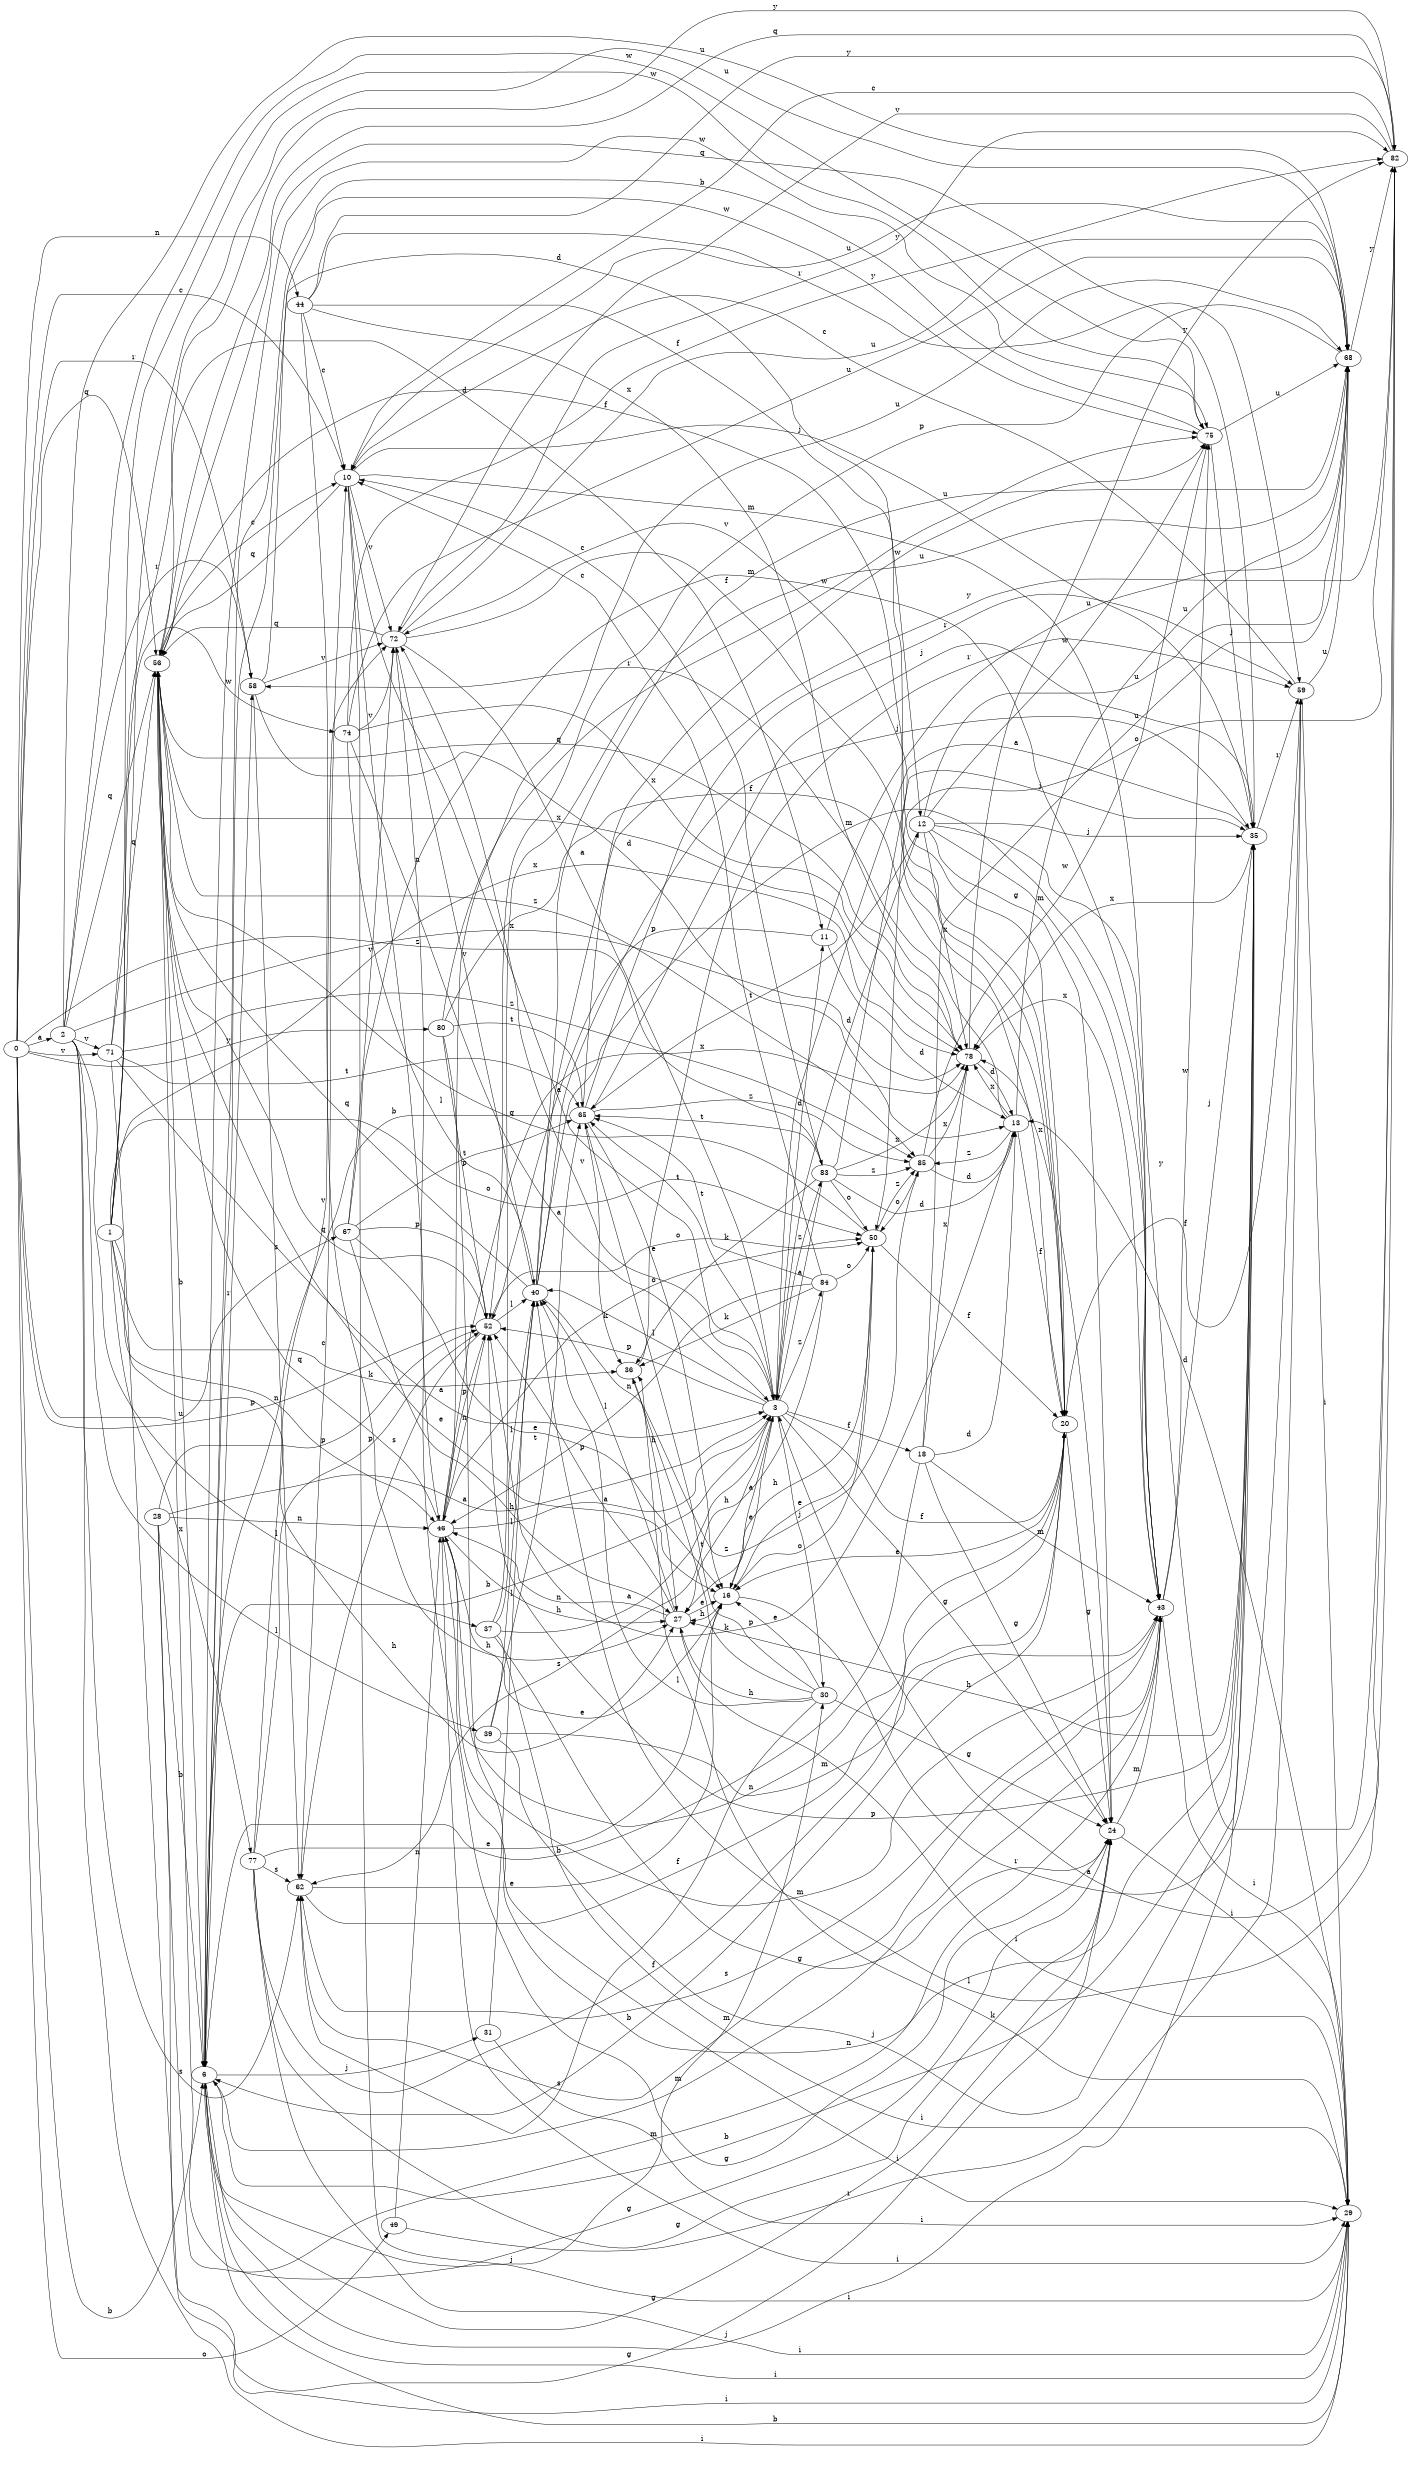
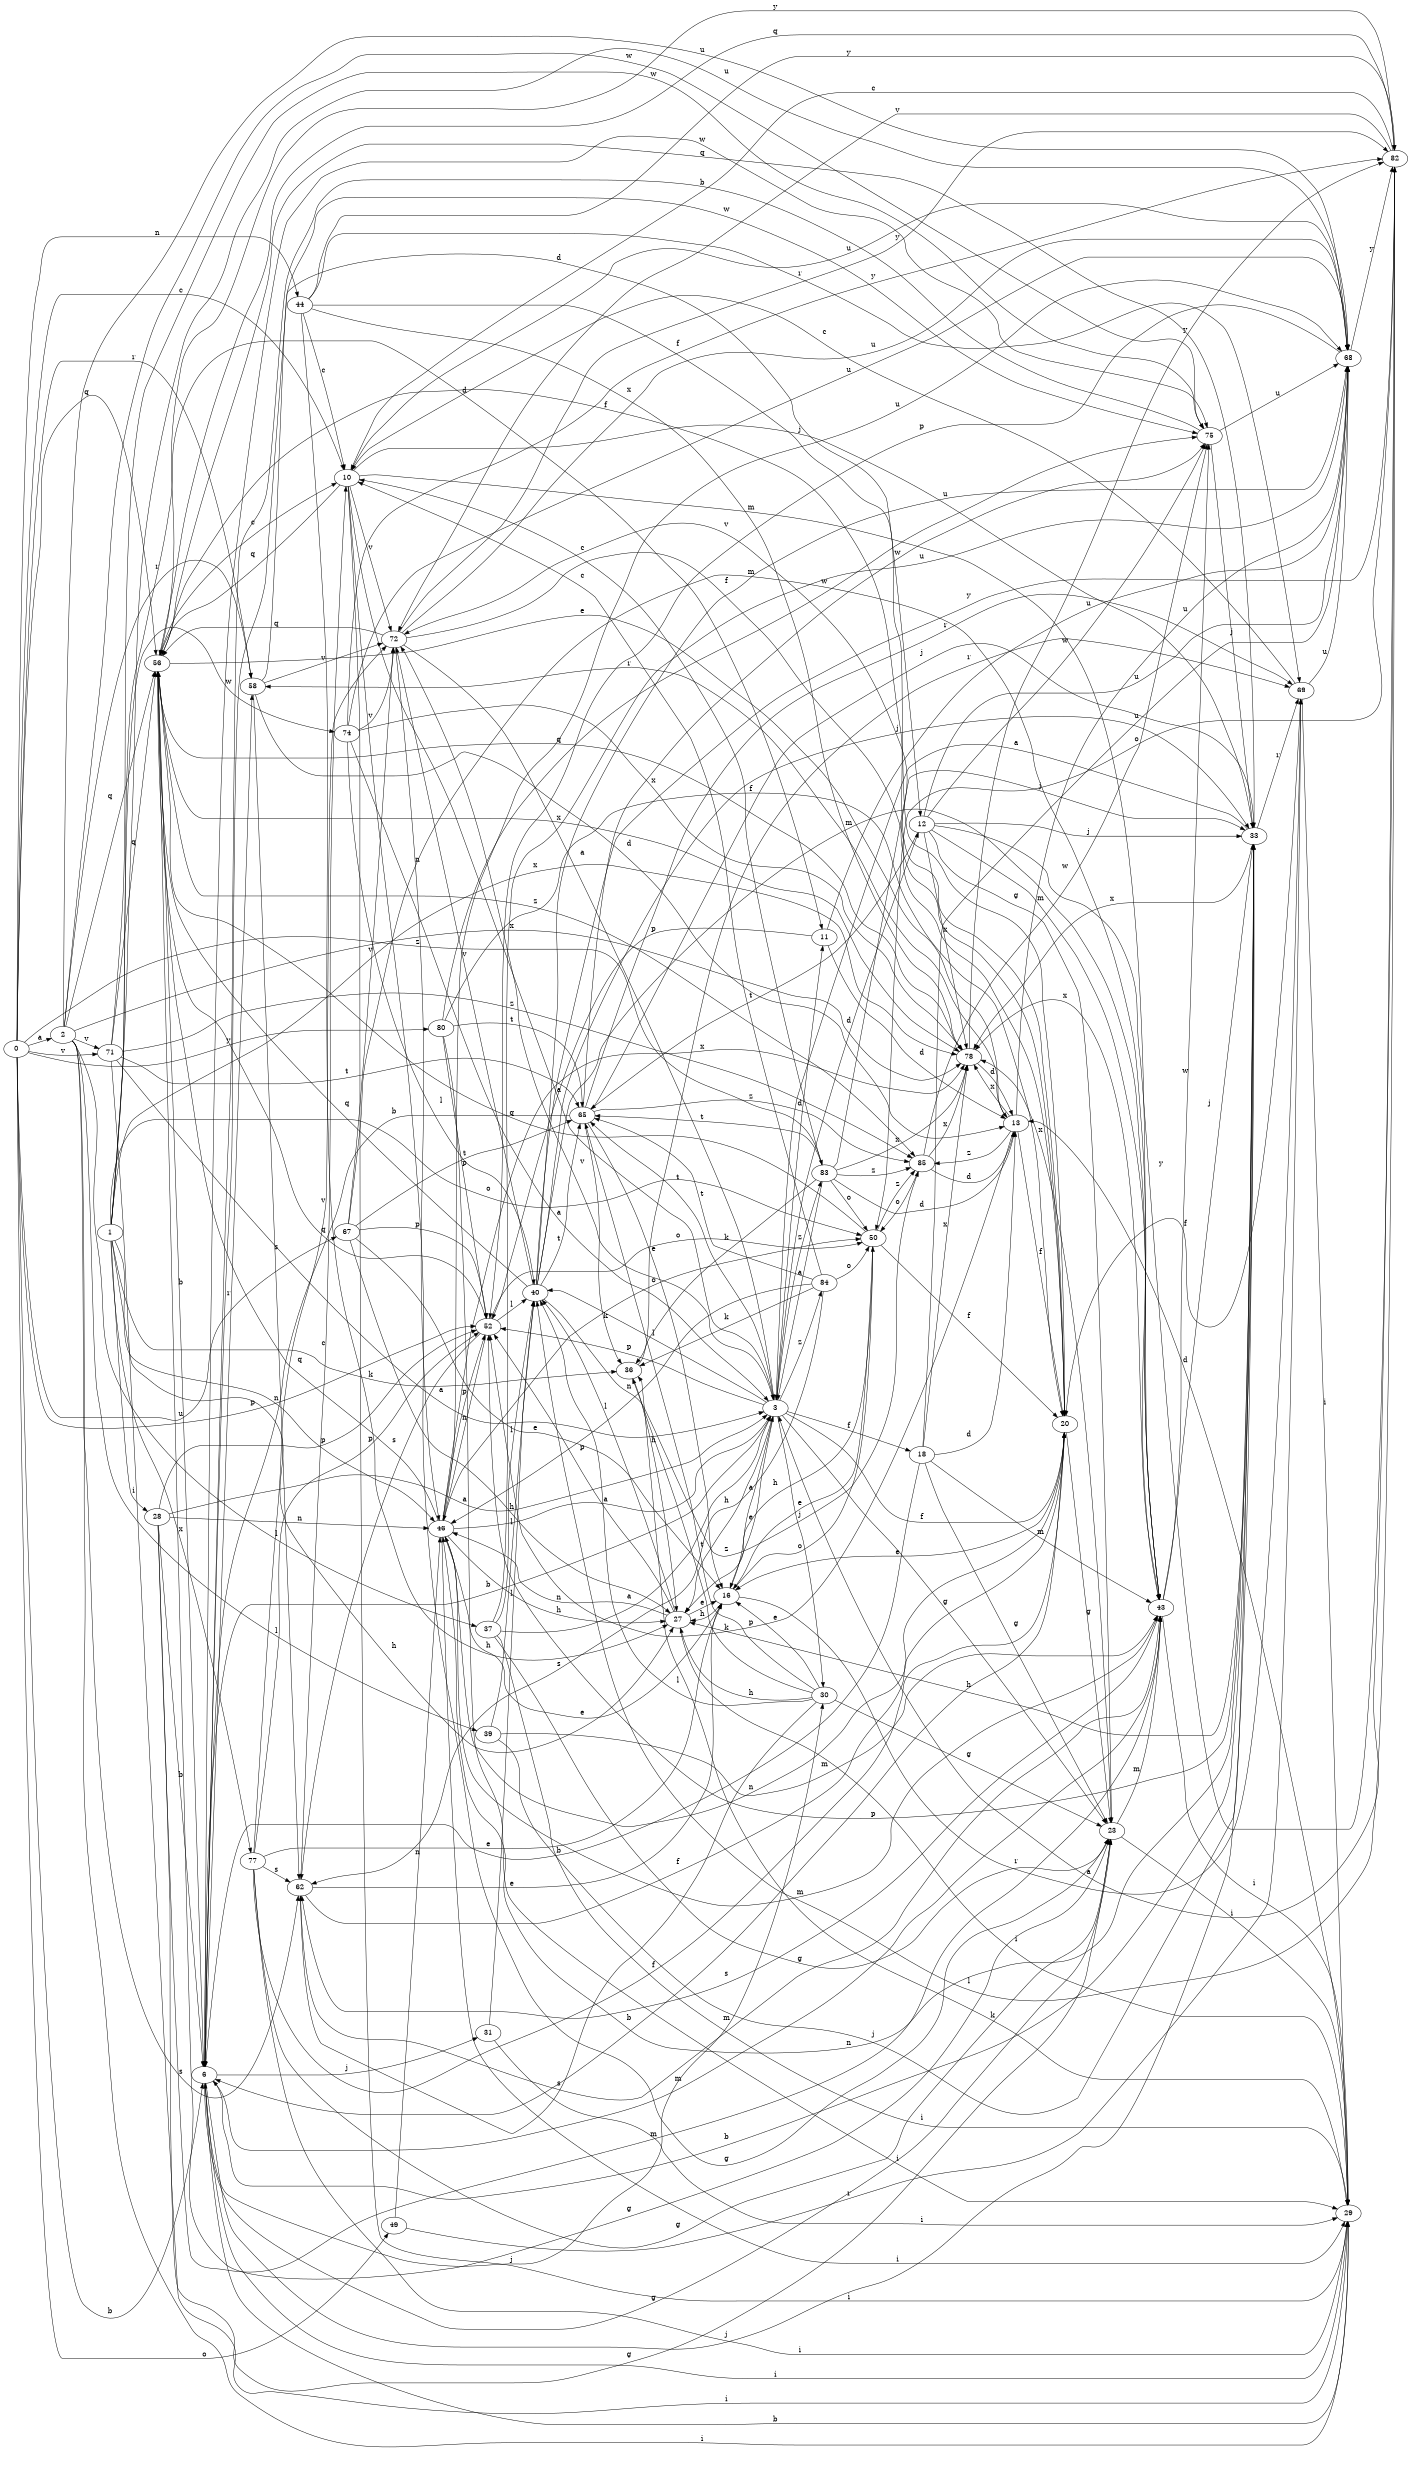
  strict digraph {
    rankdir=LR
    0
    2
    6
    10
    44
    49
    52
    56
    58
    67
    71
    80
    83
    68
    78
    29
    37
    39
    62
    75
    12
-   23 [label=24]
+   23
    30
    31
-   33 [label=35]
+   33
    43
    3
    72
    27
    20
    82
-   59
+   59 [label=69]
    46
    50
    40
    16
    85
    13
    65
    36
    1
    11
    28
    74
    77
    18
    84
    0 -> 2 [label=a]
    0 -> 6 [label=b]
    0 -> 10 [label=c]
    0 -> 44 [label=n]
    0 -> 49 [label=o]
    0 -> 52 [label=p]
    0 -> 56 [label=q]
    0 -> 58 [label=r]
    0 -> 67 [label=u]
    0 -> 71 [label=v]
    0 -> 80 [label=y]
    0 -> 83 [label=z]
    2 -> 56 [label=q]
    2 -> 58 [label=r]
    2 -> 71 [label=v]
    2 -> 68 [label=u]
    2 -> 78 [label=x]
    2 -> 29 [label=i]
    2 -> 37 [label=l]
    2 -> 39 [label=l]
    2 -> 62 [label=s]
    2 -> 75 [label=w]
    6 -> 58 [label=r]
    6 -> 29 [label=i]
    6 -> 75 [label=w]
    6 -> 12 [label=d]
    6 -> 23 [label=g]
    6 -> 30 [label=j]
    6 -> 31 [label=j]
    6 -> 33 [label=j]
    6 -> 43 [label=m]
    10 -> 56 [label=q]
    10 -> 68 [label=u]
    10 -> 29 [label=i]
    10 -> 23 [label=g]
    10 -> 33 [label=j]
    10 -> 43 [label=m]
    10 -> 3 [label=a]
    10 -> 72 [label=v]
    44 -> 10 [label=c]
    44 -> 78 [label=x]
    44 -> 27 [label=h]
    44 -> 20 [label=f]
    44 -> 82 [label=y]
    44 -> 59 [label=r]
    49 -> 59 [label=r]
    49 -> 46 [label=n]
    52 -> 56 [label=q]
    52 -> 62 [label=s]
    52 -> 46 [label=n]
    52 -> 50 [label=o]
    52 -> 40 [label=l]
    56 -> 6 [label=b]
    56 -> 10 [label=c]
    56 -> 78 [label=x]
    56 -> 23 [label=g]
    56 -> 20 [label=f]
    56 -> 82 [label=y]
-   56 -> 16 [label=e]
+   56 -> 13 [label=e]
    56 -> 85 [label=z]
    58 -> 62 [label=s]
    58 -> 75 [label=w]
    58 -> 72 [label=v]
    58 -> 13 [label=d]
    67 -> 52 [label=p]
    67 -> 43 [label=m]
    67 -> 72 [label=v]
    67 -> 27 [label=h]
    67 -> 16 [label=e]
    67 -> 65 [label=t]
    71 -> 56 [label=q]
    71 -> 29 [label=i]
    71 -> 75 [label=w]
    71 -> 3 [label=a]
    71 -> 85 [label=z]
    71 -> 65 [label=t]
    80 -> 52 [label=p]
    80 -> 29 [label=i]
    80 -> 75 [label=w]
    80 -> 20 [label=f]
    80 -> 65 [label=t]
    83 -> 10 [label=c]
    83 -> 78 [label=x]
    83 -> 33 [label=j]
    83 -> 3 [label=a]
    83 -> 50 [label=o]
    83 -> 85 [label=z]
    83 -> 13 [label=d]
    83 -> 65 [label=t]
    83 -> 36 [label=k]
    68 -> 52 [label=p]
    68 -> 82 [label=y]
    78 -> 56 [label=q]
    78 -> 82 [label=y]
    78 -> 13 [label=d]
    29 -> 6 [label=b]
    29 -> 13 [label=d]
    29 -> 36 [label=k]
    37 -> 68 [label=u]
    37 -> 29 [label=i]
    37 -> 23 [label=g]
    37 -> 3 [label=a]
    37 -> 40 [label=l]
    39 -> 33 [label=j]
    39 -> 43 [label=m]
    39 -> 40 [label=l]
-   39 -> 65 [label=t]
+   40 -> 65 [label=t]
    62 -> 10 [label=c]
    62 -> 43 [label=m]
    62 -> 20 [label=f]
    62 -> 16 [label=e]
    75 -> 6 [label=b]
    75 -> 68 [label=u]
    75 -> 33 [label=j]
    12 -> 68 [label=u]
    12 -> 78 [label=x]
    12 -> 75 [label=w]
    12 -> 23 [label=g]
    12 -> 33 [label=j]
    12 -> 43 [label=m]
    12 -> 82 [label=y]
    12 -> 65 [label=t]
    23 -> 78 [label=x]
    23 -> 29 [label=i]
    23 -> 43 [label=m]
    30 -> 62 [label=s]
    30 -> 23 [label=g]
    30 -> 27 [label=h]
    30 -> 40 [label=l]
    30 -> 16 [label=e]
    30 -> 65 [label=t]
    30 -> 36 [label=k]
    31 -> 29 [label=i]
    31 -> 40 [label=l]
    33 -> 6 [label=b]
    33 -> 52 [label=p]
    33 -> 56 [label=q]
    33 -> 78 [label=x]
    33 -> 3 [label=a]
    33 -> 27 [label=h]
    33 -> 59 [label=r]
    33 -> 46 [label=n]
    43 -> 78 [label=x]
    43 -> 29 [label=i]
    43 -> 62 [label=s]
    43 -> 75 [label=w]
    43 -> 33 [label=j]
    3 -> 6 [label=b]
    3 -> 52 [label=p]
    3 -> 83 [label=z]
    3 -> 12 [label=d]
    3 -> 23 [label=g]
    3 -> 30 [label=j]
    3 -> 72 [label=v]
    3 -> 27 [label=h]
    3 -> 20 [label=f]
    3 -> 40 [label=l]
    3 -> 16 [label=e]
    3 -> 65 [label=t]
    3 -> 11 [label=d]
    3 -> 18 [label=f]
    3 -> 84 [label=z]
    72 -> 56 [label=q]
    72 -> 68 [label=u]
    72 -> 3 [label=a]
    72 -> 20 [label=f]
    72 -> 82 [label=y]
    72 -> 46 [label=n]
    27 -> 52 [label=p]
    27 -> 29 [label=i]
    27 -> 46 [label=n]
    27 -> 40 [label=l]
    27 -> 16 [label=e]
    20 -> 6 [label=b]
    20 -> 23 [label=g]
    20 -> 72 [label=v]
    20 -> 46 [label=n]
    20 -> 16 [label=e]
    82 -> 10 [label=c]
    82 -> 56 [label=q]
    82 -> 3 [label=a]
    82 -> 72 [label=v]
    82 -> 50 [label=o]
    82 -> 40 [label=l]
    59 -> 10 [label=c]
    59 -> 68 [label=u]
    59 -> 29 [label=i]
    59 -> 20 [label=f]
    46 -> 52 [label=p]
    46 -> 56 [label=q]
    46 -> 68 [label=u]
    46 -> 78 [label=x]
    46 -> 29 [label=i]
    46 -> 43 [label=m]
    46 -> 3 [label=a]
    46 -> 27 [label=h]
    46 -> 50 [label=o]
    46 -> 16 [label=e]
    50 -> 56 [label=q]
    50 -> 27 [label=h]
    50 -> 20 [label=f]
    50 -> 16 [label=e]
    50 -> 85 [label=z]
    40 -> 56 [label=q]
    40 -> 68 [label=u]
    40 -> 33 [label=j]
    40 -> 43 [label=m]
    40 -> 72 [label=v]
    40 -> 82 [label=y]
    40 -> 85 [label=z]
    16 -> 3 [label=a]
    16 -> 27 [label=h]
    16 -> 59 [label=r]
    16 -> 50 [label=o]
    85 -> 78 [label=x]
    85 -> 75 [label=w]
    85 -> 50 [label=o]
    85 -> 13 [label=d]
    13 -> 52 [label=p]
    13 -> 58 [label=r]
    13 -> 68 [label=u]
    13 -> 78 [label=x]
    13 -> 20 [label=f]
    13 -> 85 [label=z]
    65 -> 6 [label=b]
    65 -> 75 [label=w]
    65 -> 33 [label=j]
    65 -> 59 [label=r]
    65 -> 16 [label=e]
    65 -> 85 [label=z]
    65 -> 36 [label=k]
    36 -> 27 [label=h]
    36 -> 59 [label=r]
    1 -> 68 [label=u]
    1 -> 78 [label=x]
    1 -> 27 [label=h]
    1 -> 46 [label=n]
    1 -> 50 [label=o]
    1 -> 36 [label=k]
    1 -> 11 [label=d]
+   1 -> 28 [label=i]
    1 -> 74 [label=w]
    1 -> 77 [label=x]
    11 -> 52 [label=p]
    11 -> 68 [label=u]
    11 -> 13 [label=d]
    28 -> 6 [label=b]
    28 -> 52 [label=p]
    28 -> 23 [label=g]
    28 -> 43 [label=m]
    28 -> 3 [label=a]
    28 -> 46 [label=n]
    74 -> 68 [label=u]
    74 -> 78 [label=x]
    74 -> 3 [label=a]
    74 -> 72 [label=v]
    74 -> 82 [label=y]
    74 -> 40 [label=l]
    77 -> 52 [label=p]
    77 -> 29 [label=i]
    77 -> 62 [label=s]
    77 -> 23 [label=g]
    77 -> 72 [label=v]
    77 -> 20 [label=f]
    77 -> 16 [label=e]
    18 -> 6 [label=b]
    18 -> 68 [label=u]
    18 -> 78 [label=x]
    18 -> 23 [label=g]
    18 -> 43 [label=m]
    18 -> 13 [label=d]
    84 -> 10 [label=c]
    84 -> 62 [label=s]
    84 -> 46 [label=n]
    84 -> 50 [label=o]
    84 -> 65 [label=t]
    84 -> 36 [label=k]
  }
